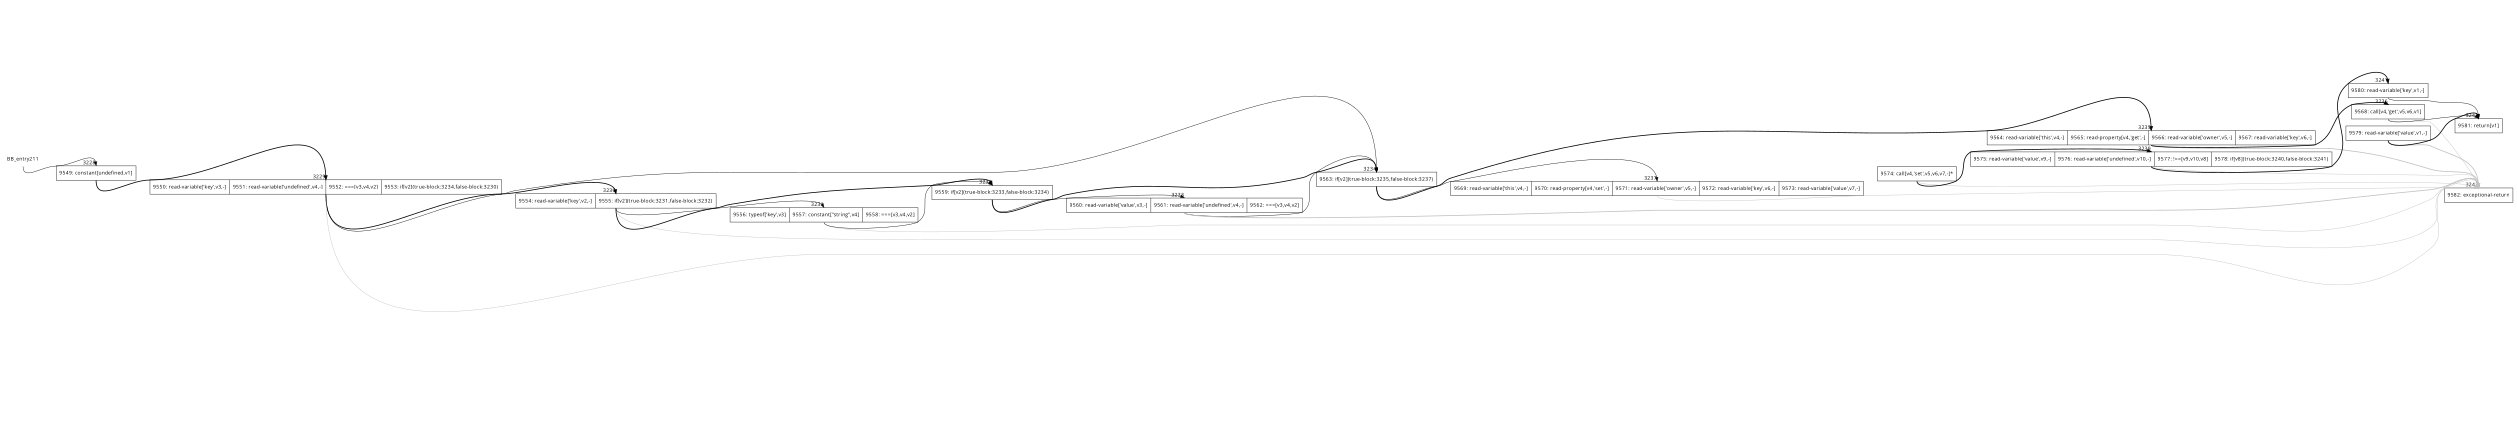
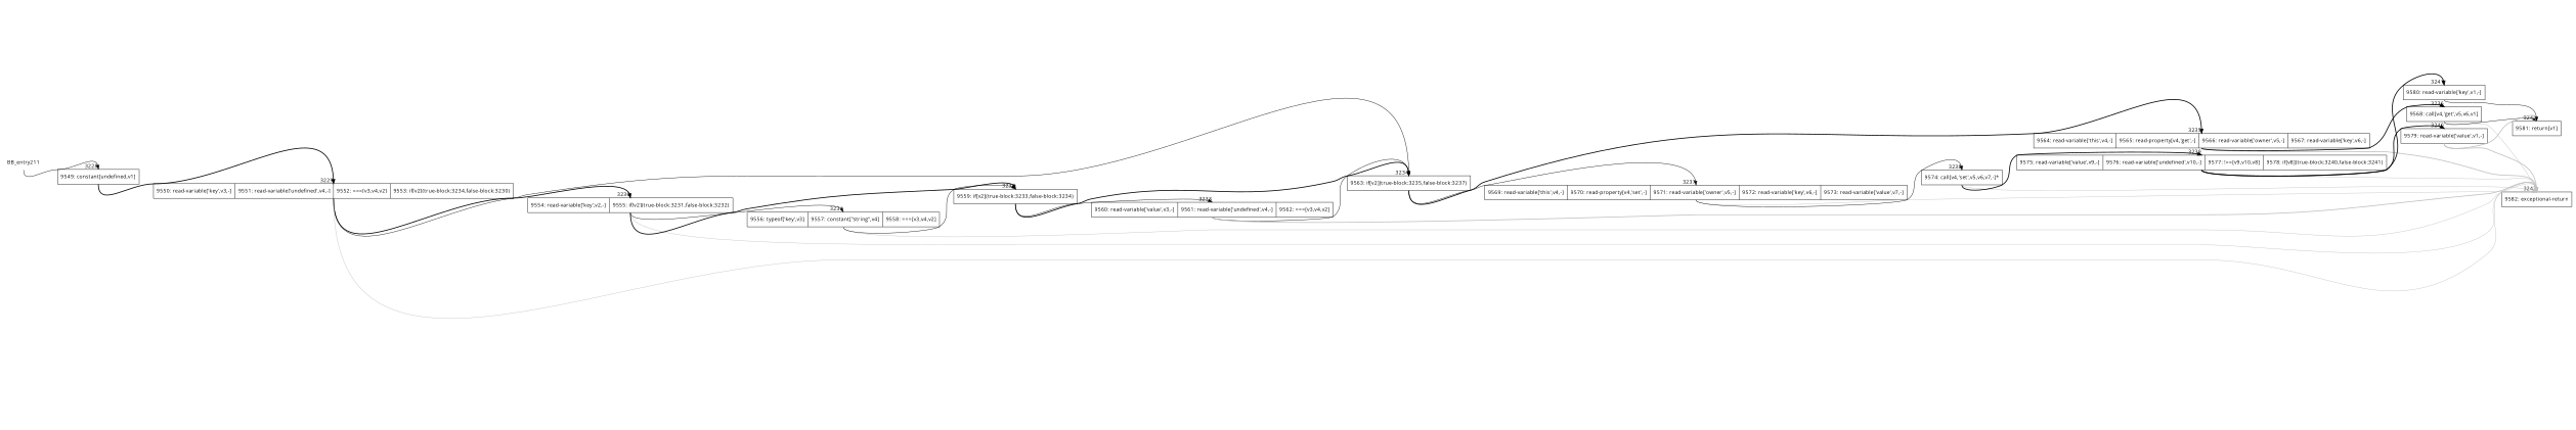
  digraph {
    fontname="Open Sans"
    rankdir=LR
    node [fontname="Open Sans" shape=record]
    edge [fontname="Open Sans" headport=n style=solid tailport=s]
    BB_entry211 [shape=none]
    n2 [label="{9549: constant[undefined,v1]}"]
    n3 [label="{9550: read-variable['key',v3,-]|9551: read-variable['undefined',v4,-]|9552: ===[v3,v4,v2]|9553: if[v2](true-block:3234,false-block:3230)}"]
    n4 [label="{9563: if[v2](true-block:3235,false-block:3237)}"]
    n5 [label="{9554: read-variable['key',v2,-]|9555: if[v2](true-block:3231,false-block:3232)}"]
    n6 [label="{9582: exceptional-return}"]
    n7 [label="{9564: read-variable['this',v4,-]|9565: read-property[v4,'get',-]|9566: read-variable['owner',v5,-]|9567: read-variable['key',v6,-]}"]
    n8 [label="{9569: read-variable['this',v4,-]|9570: read-property[v4,'set',-]|9571: read-variable['owner',v5,-]|9572: read-variable['key',v6,-]|9573: read-variable['value',v7,-]}"]
    n9 [label="{9559: if[v2](true-block:3233,false-block:3234)}"]
    n10 [label="{9556: typeof['key',v3]|9557: constant[\"string\",v4]|9558: ===[v3,v4,v2]}"]
    n11 [label="{9568: call[v4,'get',v5,v6,v1]}"]
    n12 [label="{9574: call[v4,'set',v5,v6,v7,-]*}"]
    n13 [label="{9560: read-variable['value',v3,-]|9561: read-variable['undefined',v4,-]|9562: ===[v3,v4,v2]}"]
    n14 [label="{9581: return[v1]}"]
    n15 [label="{9575: read-variable['value',v9,-]|9576: read-variable['undefined',v10,-]|9577: !==[v9,v10,v8]|9578: if[v8](true-block:3240,false-block:3241)}"]
    n16 [label="{9579: read-variable['value',v1,-]}"]
    n17 [label="{9580: read-variable['key',v1,-]}"]
    BB_entry211 -> n2 [headlabel="    3228"]
    n2 -> n3 [headlabel="      3229" style=bold]
    n3 -> n4 [headlabel="      3234"]
    n3 -> n5 [headlabel="      3230" style=bold]
    n3 -> n6 [color=gray headlabel="      3243"]
    n4 -> n7 [headlabel="      3235" style=bold]
    n4 -> n8 [headlabel="      3237"]
    n5 -> n6 [color=gray]
    n5 -> n9 [headlabel="      3232" style=bold]
    n5 -> n10 [headlabel="      3231"]
    n7 -> n6 [color=gray style=bold]
    n7 -> n11 [headlabel="      3236" style=bold]
    n8 -> n6 [color=gray]
+   n8 -> n12 [headlabel="      3238"]
    n9 -> n4 [style=bold]
    n9 -> n13 [headlabel="      3233"]
    n10 -> n6 [color=gray]
    n10 -> n9
    n11 -> n6 [color=gray]
    n11 -> n14 [headlabel="      3242"]
    n12 -> n6 [color=gray]
    n12 -> n15 [headlabel="      3239" style=bold]
    n13 -> n4
    n13 -> n6 [color=gray style=bold]
    n15 -> n6 [color=gray]
+   n15 -> n16 [headlabel="      3240" style=bold]
    n15 -> n17 [headlabel="      3241" style=bold]
    n16 -> n6 [color=gray style=bold]
-   n16 -> n14 [style=bold]
+   n16 -> n14 [style=bold color=gray]
    n17 -> n14
  }
